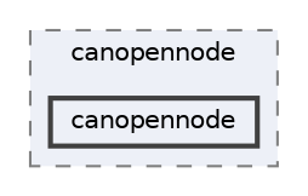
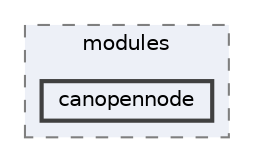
  digraph {
    compound=true
    n1 [color=grey25 fillcolor="#edf0f7" fontname=Helvetica fontsize=10 height=0.2 label=canopennode shape=box style="filled,bold" width=0.4]
    subgraph cluster_1 {
      bgcolor="#edf0f7"
      fontname=Helvetica
      fontsize=10
-     label=canopennode
+     label=modules
      pencolor=grey50
      style="filled,dashed"
      n1
    }
  }
